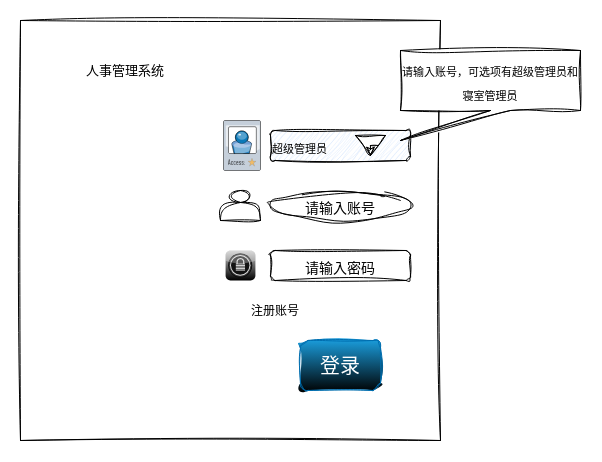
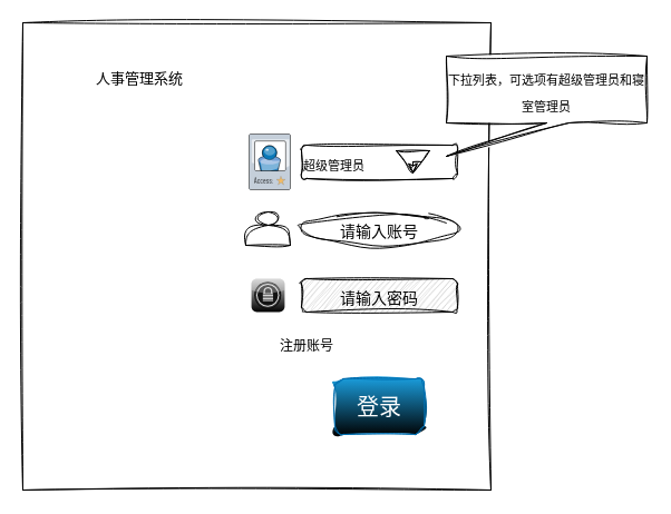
  <mxCell id="0" />
  <mxCell id="1" parent="0" />
  <mxCell id="2" value="" style="whiteSpace=wrap;html=1;aspect=fixed;sketch=1;hachureGap=4;jiggle=2;curveFitting=1;fontFamily=Architects Daughter;fontSource=https%3A%2F%2Ffonts.googleapis.com%2Fcss%3Ffamily%3DArchitects%2BDaughter;fontSize=20;" vertex="1" parent="1"><mxGeometry x="20" y="20" width="420" height="420" as="geometry" /></mxCell>
  <mxCell id="3" value="人事管理系统" style="text;html=1;strokeColor=none;fillColor=none;align=center;verticalAlign=middle;whiteSpace=wrap;rounded=0;fontSize=13;fontFamily=Architects Daughter;" vertex="1" parent="1"><mxGeometry x="60" y="50" width="130" height="40" as="geometry" /></mxCell>
  <mxCell id="4" value="" style="shape=actor;whiteSpace=wrap;html=1;sketch=1;hachureGap=4;jiggle=2;curveFitting=1;fontFamily=Architects Daughter;fontSource=https%3A%2F%2Ffonts.googleapis.com%2Fcss%3Ffamily%3DArchitects%2BDaughter;fontSize=20;" vertex="1" parent="1"><mxGeometry x="220" y="190" width="40" height="30" as="geometry" /></mxCell>
- <mxCell id="5" value="&lt;font style=&quot;font-size: 11px;&quot;&gt;超级管理员&lt;/font&gt;" style="rounded=1;whiteSpace=wrap;html=1;sketch=1;hachureGap=4;jiggle=2;curveFitting=1;fontFamily=Architects Daughter;fontSource=https%3A%2F%2Ffonts.googleapis.com%2Fcss%3Ffamily%3DArchitects%2BDaughter;fontSize=20;align=left;fillColor=#dae8fc;" vertex="1" parent="1"><mxGeometry x="270" y="130" width="140" height="30" as="geometry" /></mxCell>
+ <mxCell id="5" value="&lt;font style=&quot;font-size: 11px;&quot;&gt;超级管理员&lt;/font&gt;" style="rounded=1;whiteSpace=wrap;html=1;sketch=1;hachureGap=4;jiggle=2;curveFitting=1;fontFamily=Architects Daughter;fontSource=https%3A%2F%2Ffonts.googleapis.com%2Fcss%3Ffamily%3DArchitects%2BDaughter;fontSize=20;align=left;" vertex="1" parent="1"><mxGeometry x="270" y="130" width="140" height="30" as="geometry" /></mxCell>
  <mxCell id="6" style="edgeStyle=orthogonalEdgeStyle;rounded=0;sketch=1;hachureGap=4;jiggle=2;curveFitting=1;orthogonalLoop=1;jettySize=auto;html=1;exitX=0.5;exitY=1;exitDx=0;exitDy=0;fontFamily=Architects Daughter;fontSource=https%3A%2F%2Ffonts.googleapis.com%2Fcss%3Ffamily%3DArchitects%2BDaughter;fontSize=16;" edge="1" parent="1" source="5" target="5"><mxGeometry relative="1" as="geometry" /></mxCell>
  <mxCell id="7" value="" style="triangle;whiteSpace=wrap;html=1;sketch=1;hachureGap=4;jiggle=2;curveFitting=1;fontFamily=Architects Daughter;fontSource=https%3A%2F%2Ffonts.googleapis.com%2Fcss%3Ffamily%3DArchitects%2BDaughter;fontSize=20;rotation=90;" vertex="1" parent="1"><mxGeometry x="360" y="130" width="20" height="30" as="geometry" /></mxCell>
  <mxCell id="8" style="edgeStyle=orthogonalEdgeStyle;rounded=0;sketch=1;hachureGap=4;jiggle=2;curveFitting=1;orthogonalLoop=1;jettySize=auto;html=1;exitX=0.5;exitY=0;exitDx=0;exitDy=0;entryX=1;entryY=0.5;entryDx=0;entryDy=0;fontFamily=Architects Daughter;fontSource=https%3A%2F%2Ffonts.googleapis.com%2Fcss%3Ffamily%3DArchitects%2BDaughter;fontSize=16;" edge="1" parent="1" source="7" target="7"><mxGeometry relative="1" as="geometry"><Array as="points"><mxPoint x="370" y="145" /></Array></mxGeometry></mxCell>
  <mxCell id="9" value="&lt;font style=&quot;font-size: 14px;&quot;&gt;请输入账号&lt;/font&gt;" style="ellipse;whiteSpace=wrap;html=1;sketch=1;hachureGap=4;jiggle=2;curveFitting=1;fontFamily=Architects Daughter;fontSource=https%3A%2F%2Ffonts.googleapis.com%2Fcss%3Ffamily%3DArchitects%2BDaughter;fontSize=20;" vertex="1" parent="1"><mxGeometry x="270" y="190" width="140" height="30" as="geometry" /></mxCell>
- <mxCell id="10" value="&lt;font style=&quot;font-size: 14px;&quot;&gt;请输入密码&lt;/font&gt;" style="rounded=1;whiteSpace=wrap;html=1;sketch=1;hachureGap=4;jiggle=2;curveFitting=1;fontFamily=Architects Daughter;fontSource=https%3A%2F%2Ffonts.googleapis.com%2Fcss%3Ffamily%3DArchitects%2BDaughter;fontSize=20;" vertex="1" parent="1"><mxGeometry x="270" y="250" width="140" height="30" as="geometry" /></mxCell>
+ <mxCell id="10" value="&lt;font style=&quot;font-size: 14px;&quot;&gt;请输入密码&lt;/font&gt;" style="rounded=1;whiteSpace=wrap;html=1;sketch=1;hachureGap=4;jiggle=2;curveFitting=1;fontFamily=Architects Daughter;fontSource=https%3A%2F%2Ffonts.googleapis.com%2Fcss%3Ffamily%3DArchitects%2BDaughter;fontSize=20;fillColor=#cccccc;" vertex="1" parent="1"><mxGeometry x="270" y="250" width="140" height="30" as="geometry" /></mxCell>
  <mxCell id="11" value="" style="verticalLabelPosition=bottom;sketch=0;aspect=fixed;html=1;verticalAlign=top;strokeColor=none;align=center;outlineConnect=0;shape=mxgraph.citrix.role_secure_access;fillColor=#CCCCCC;gradientColor=#000000;gradientDirection=south;hachureGap=4;jiggle=2;curveFitting=1;fontFamily=Architects Daughter;fontSource=https%3A%2F%2Ffonts.googleapis.com%2Fcss%3Ffamily%3DArchitects%2BDaughter;fontSize=20;" vertex="1" parent="1"><mxGeometry x="225" y="250" width="30" height="30" as="geometry" /></mxCell>
  <mxCell id="12" value="" style="verticalLabelPosition=bottom;sketch=0;aspect=fixed;html=1;verticalAlign=top;strokeColor=none;align=center;outlineConnect=0;shape=mxgraph.citrix.access_card;hachureGap=4;jiggle=2;curveFitting=1;fontFamily=Architects Daughter;fontSource=https%3A%2F%2Ffonts.googleapis.com%2Fcss%3Ffamily%3DArchitects%2BDaughter;fontSize=20;" vertex="1" parent="1"><mxGeometry x="223" y="120" width="37" height="50" as="geometry" /></mxCell>
  <mxCell id="13" value="登录" style="rounded=1;whiteSpace=wrap;html=1;sketch=1;hachureGap=4;jiggle=2;curveFitting=1;fontFamily=Architects Daughter;fontSource=https%3A%2F%2Ffonts.googleapis.com%2Fcss%3Ffamily%3DArchitects%2BDaughter;fontSize=20;fillColor=#1ba1e2;fontColor=#ffffff;strokeColor=#006EAF;gradientColor=default;" vertex="1" parent="1"><mxGeometry x="300" y="340" width="80" height="50" as="geometry" /></mxCell>
  <mxCell id="14" value="注册账号" style="text;html=1;strokeColor=none;fillColor=none;align=center;verticalAlign=middle;whiteSpace=wrap;rounded=0;fontSize=12;fontFamily=Architects Daughter;" vertex="1" parent="1"><mxGeometry x="210" y="310" width="130" as="geometry" /></mxCell>
- <mxCell id="15" value="&lt;font style=&quot;font-size: 11px;&quot;&gt;请输入账号，可选项有超级管理员和寝室管理员&lt;/font&gt;" style="shape=callout;whiteSpace=wrap;html=1;perimeter=calloutPerimeter;sketch=1;hachureGap=4;jiggle=2;curveFitting=1;fontFamily=Architects Daughter;fontSource=https%3A%2F%2Ffonts.googleapis.com%2Fcss%3Ffamily%3DArchitects%2BDaughter;fontSize=20;position2=0;" vertex="1" parent="1"><mxGeometry x="400" y="50" width="180" height="90" as="geometry" /></mxCell>
+ <mxCell id="15" value="&lt;font style=&quot;font-size: 11px;&quot;&gt;下拉列表，可选项有超级管理员和寝室管理员&lt;/font&gt;" style="shape=callout;whiteSpace=wrap;html=1;perimeter=calloutPerimeter;sketch=1;hachureGap=4;jiggle=2;curveFitting=1;fontFamily=Architects Daughter;fontSource=https%3A%2F%2Ffonts.googleapis.com%2Fcss%3Ffamily%3DArchitects%2BDaughter;fontSize=20;position2=0;" vertex="1" parent="1"><mxGeometry x="400" y="50" width="180" height="90" as="geometry" /></mxCell>
